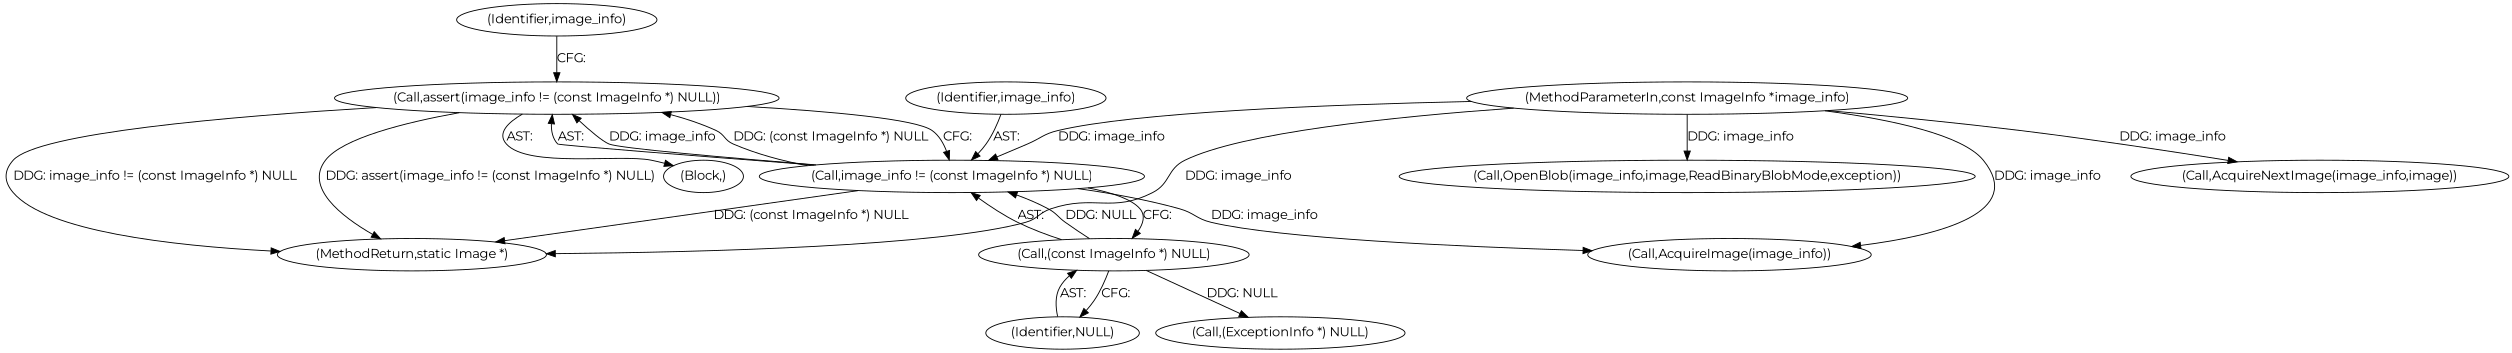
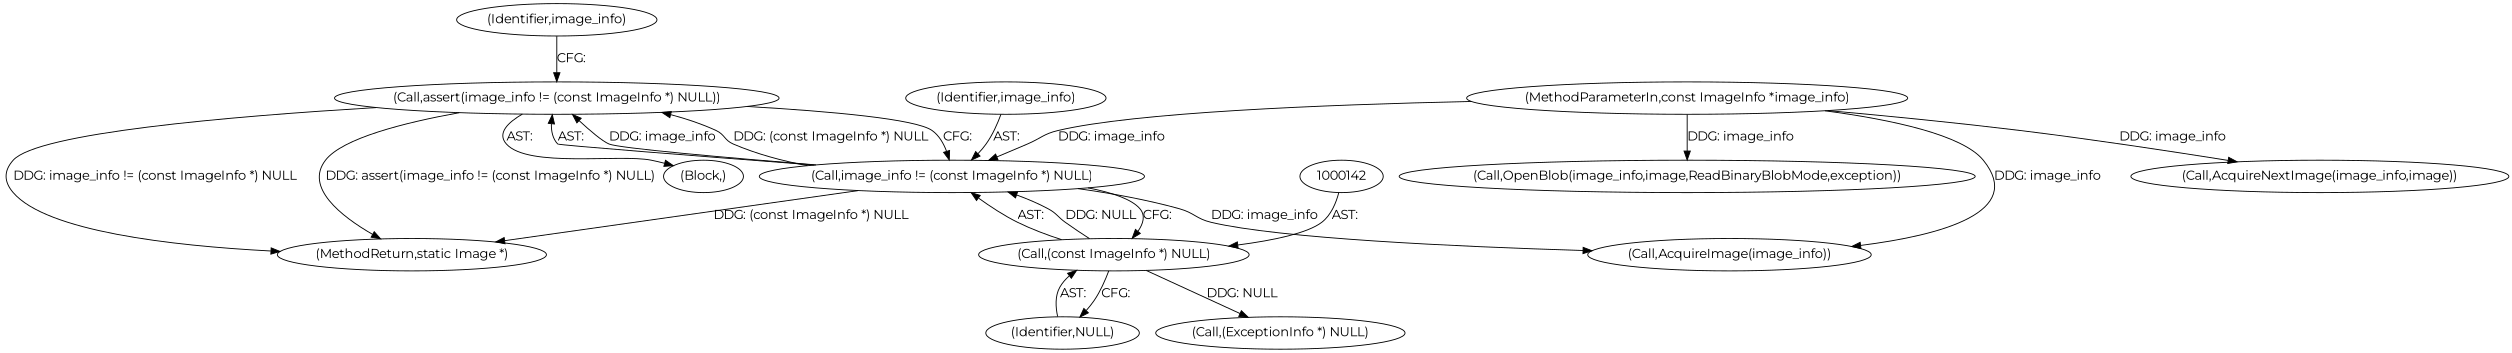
  digraph {
    fontname=Montserrat
    node [fontname=Montserrat]
    edge [fontname=Montserrat]
    n1 [label="(Call,assert(image_info != (const ImageInfo *) NULL))"]
    n2 [label="(Call,image_info != (const ImageInfo *) NULL)"]
    n3 [label="(Block,)"]
    n4 [label="(MethodReturn,static Image *)"]
    n5 [label="(Call,(const ImageInfo *) NULL)"]
    n6 [label="(Call,AcquireImage(image_info))"]
    n7 [label="(Identifier,NULL)"]
    n8 [label="(Call,(ExceptionInfo *) NULL)"]
    n9 [label="(MethodParameterIn,const ImageInfo *image_info)"]
    n10 [label="(Call,OpenBlob(image_info,image,ReadBinaryBlobMode,exception))"]
    n11 [label="(Call,AcquireNextImage(image_info,image))"]
    n12 [label="(Identifier,image_info)"]
    n13 [label="(Identifier,image_info)"]
+   1000142
    n1 -> n2 [label="CFG: "]
    n1 -> n3 [label="AST: "]
    n1 -> n4 [label="DDG: image_info != (const ImageInfo *) NULL"]
    n1 -> n4 [label="DDG: assert(image_info != (const ImageInfo *) NULL)"]
    n2 -> n1 [label="AST: "]
    n2 -> n1 [label="DDG: image_info"]
    n2 -> n1 [label="DDG: (const ImageInfo *) NULL"]
    n2 -> n4 [label="DDG: (const ImageInfo *) NULL"]
    n2 -> n5 [label="CFG: "]
    n2 -> n6 [label="DDG: image_info"]
    n5 -> n2 [label="AST: "]
    n5 -> n2 [label="DDG: NULL"]
    n5 -> n7 [label="CFG: "]
    n5 -> n8 [label="DDG: NULL"]
    n7 -> n5 [label="AST: "]
    n9 -> n2 [label="DDG: image_info"]
-   n9 -> n4 [label="DDG: image_info"]
    n9 -> n6 [label="DDG: image_info"]
    n9 -> n10 [label="DDG: image_info"]
    n9 -> n11 [label="DDG: image_info"]
    n12 -> n2 [label="AST: "]
    n13 -> n1 [label="CFG: "]
+   1000142 -> n5 [label="AST: "]
  }
